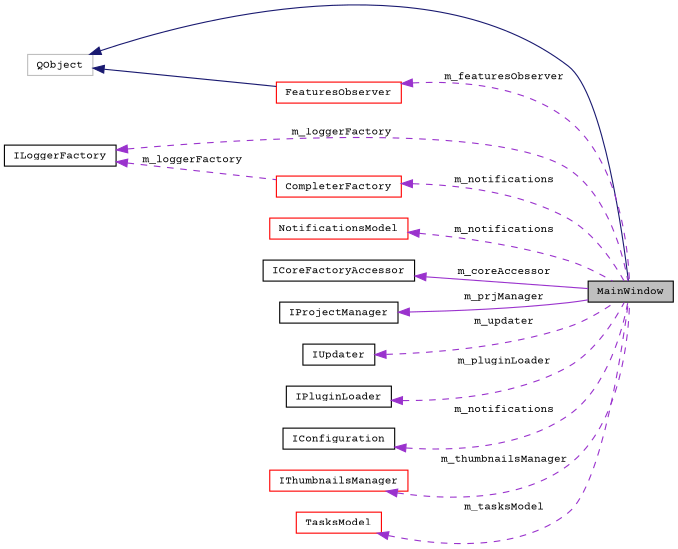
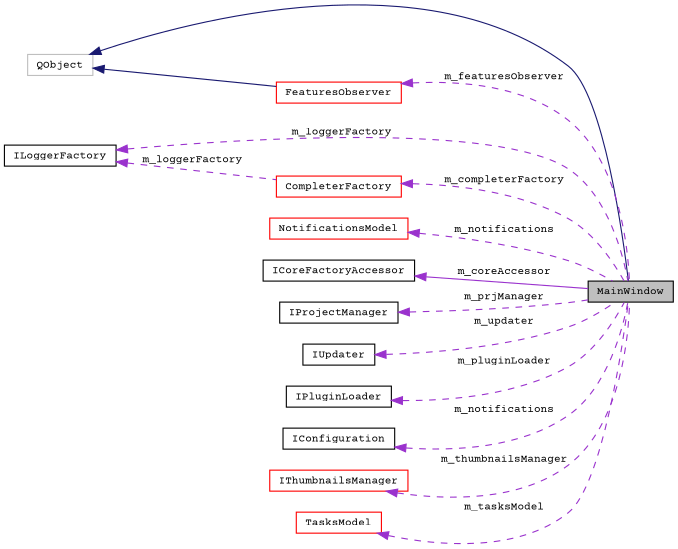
  digraph {
    fontname="Courier Prime"
    rankdir=LR
    node [color=black fillcolor=white fontname="Courier Prime" fontsize=10 shape=record style=filled]
    edge [color=darkorchid3 dir=back fontname="Courier Prime" fontsize=10 labelfontname=Helvetica labelfontsize=10 style=dashed]
    n1 [fillcolor=grey75 fontcolor=black height=0.2 label=MainWindow width=0.4]
    n2 [color=grey75 height=0.2 label=QObject width=0.4]
    n3 [color=red height=0.2 label=FeaturesObserver width=0.4]
    n4 [color=red height=0.2 label=CompleterFactory width=0.4]
    n5 [color=red height=0.2 label=NotificationsModel width=0.4]
    n6 [height=0.2 label=ILoggerFactory width=0.4]
    n7 [height=0.2 label=ICoreFactoryAccessor width=0.4]
    n8 [height=0.2 label=IProjectManager width=0.4]
    n9 [height=0.2 label=IUpdater width=0.4]
    n10 [height=0.2 label=IPluginLoader width=0.4]
    n11 [height=0.2 label=IConfiguration width=0.4]
    n12 [color=red height=0.2 label=IThumbnailsManager width=0.4]
    n13 [color=red height=0.2 label=TasksModel width=0.4]
    n2 -> n1 [color=midnightblue style=solid]
    n2 -> n3 [color=midnightblue style=solid]
    n3 -> n1 [label=" m_featuresObserver"]
-   n4 -> n1 [label=" m_notifications"]
+   n4 -> n1 [label=" m_completerFactory"]
    n5 -> n1 [label=" m_notifications"]
    n6 -> n1 [label=" m_loggerFactory"]
    n6 -> n4 [label=" m_loggerFactory"]
    n7 -> n1 [label=" m_coreAccessor" style=solid]
-   n8 -> n1 [label=" m_prjManager" style=solid]
+   n8 -> n1 [label=" m_prjManager"]
    n9 -> n1 [label=" m_updater"]
    n10 -> n1 [label=" m_pluginLoader"]
    n11 -> n1 [label=" m_notifications"]
    n12 -> n1 [label=" m_thumbnailsManager"]
    n13 -> n1 [label=" m_tasksModel"]
  }
